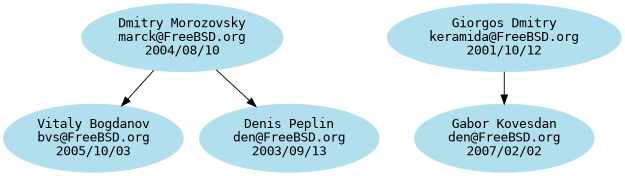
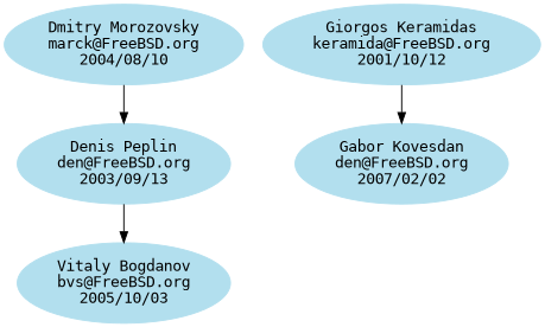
  digraph {
    fontname="DejaVu Sans Mono"
    node [bgcolor=black color=lightblue2 fontname="DejaVu Sans Mono" style=filled]
    edge [fontname="DejaVu Sans Mono"]
    n1 [label="Vitaly Bogdanov\nbvs@FreeBSD.org\n2005/10/03"]
    n2 [label="Denis Peplin\nden@FreeBSD.org\n2003/09/13"]
    n3 [label="Dmitry Morozovsky\nmarck@FreeBSD.org\n2004/08/10"]
    n4 [label="Gabor Kovesdan\nden@FreeBSD.org\n2007/02/02"]
-   n5 [label="Giorgos Dmitry\nkeramida@FreeBSD.org\n2001/10/12"]
-   n3 -> n1
+   n5 [label="Giorgos Keramidas\nkeramida@FreeBSD.org\n2001/10/12"]
+   n2 -> n1
    n3 -> n2
    n5 -> n4
  }
